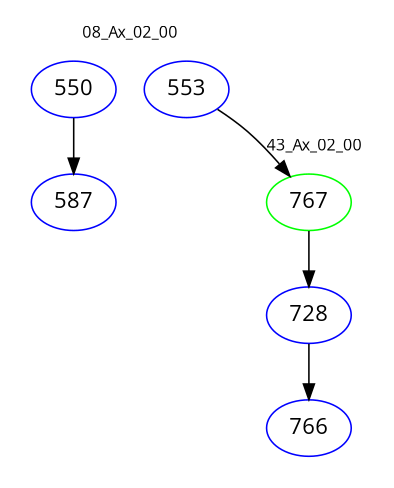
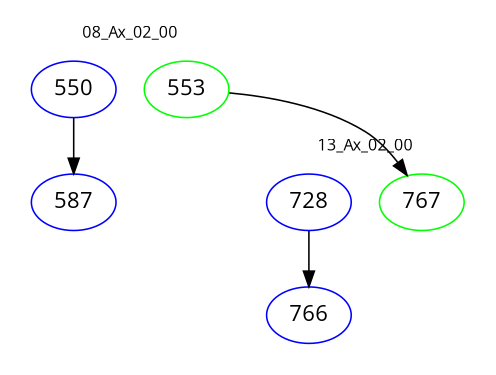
  digraph {
    fontname="Open Sans"
    node [color=blue fontname="Open Sans"]
    edge [color=black fontname="Open Sans"]
    n1 [color=green label=767]
    n2 [label=728]
    n3 [label=766]
-   n4 [label=553]
+   n4 [color=green label=553]
    n5 [label=550]
    n6 [label=587]
    subgraph cluster_1 {
      color=white
      fontsize=10
-     label="43_Ax_02_00"
+     label="13_Ax_02_00"
      n1
      n2
      n3
    }
    subgraph cluster_2 {
      color=white
      fontsize=10
      label="08_Ax_02_00"
      n4
      n5
      n6
    }
-   n1 -> n2
    n2 -> n3
    n4 -> n1
    n5 -> n6
  }
